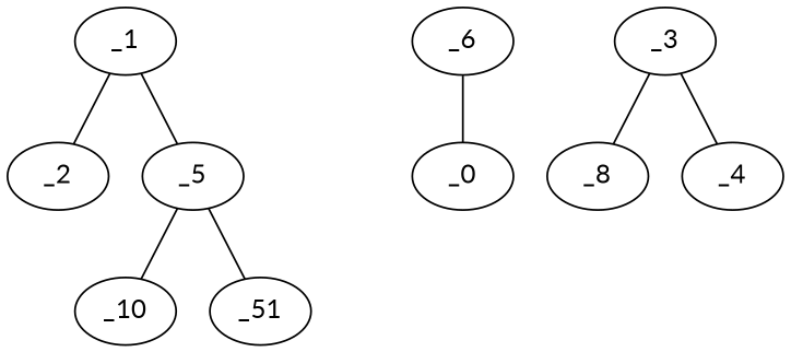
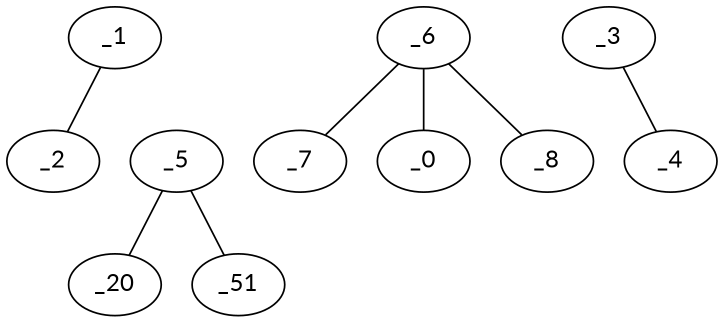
  graph {
    fontname=Lato
    node [charge=0 chem=1 fontname=Lato symbol="C  " x=3.7601 y=0.7694]
    edge [fontname=Lato valence=1]
    _1 [y=-0.2306]
    _2 [x=4.5691 y=-0.8184]
    _5 [x=2.9511 y=-0.8184]
-   _10 [x=2 y=-1.1274]
+   _10 [x=2 y=-1.1274 label=_20]
    n5 [label=_51 x=2.3633 y=-0.0093]
    _6 [chem=17 symbol="Si "]
+   _7 [y=1.7694]
    _8 [x=2.7601]
    n9 [label=_0 x=4.7601]
    _3 [x=4.2601 y=-1.7694]
    _4 [chem=2 symbol="O  " x=3.2601 y=-1.7694]
    _1 -- _2
-   _1 -- _5
    _5 -- _10
    _5 -- n5
-   _3 -- _8
+   _6 -- _7
+   _6 -- _8
    _6 -- n9
    _3 -- _4
  }
